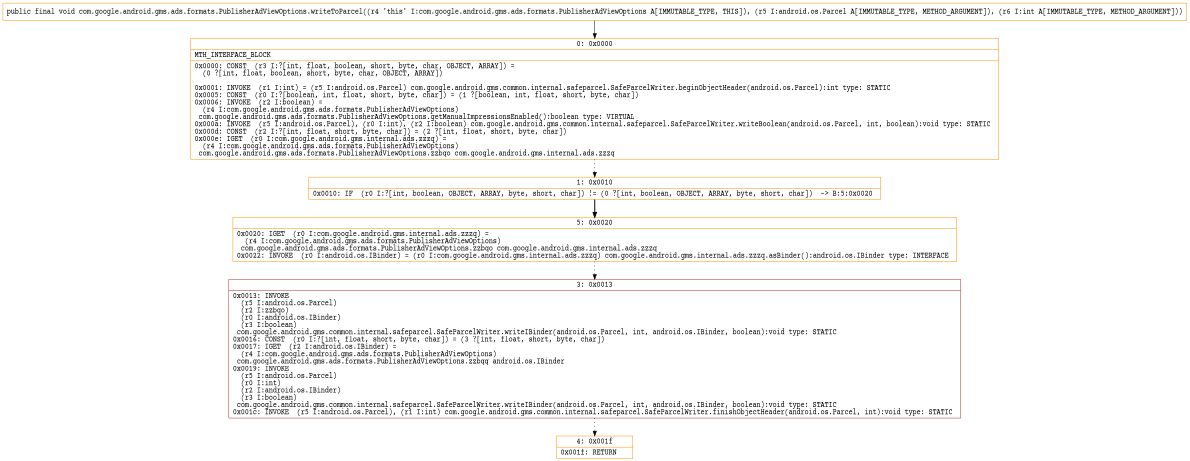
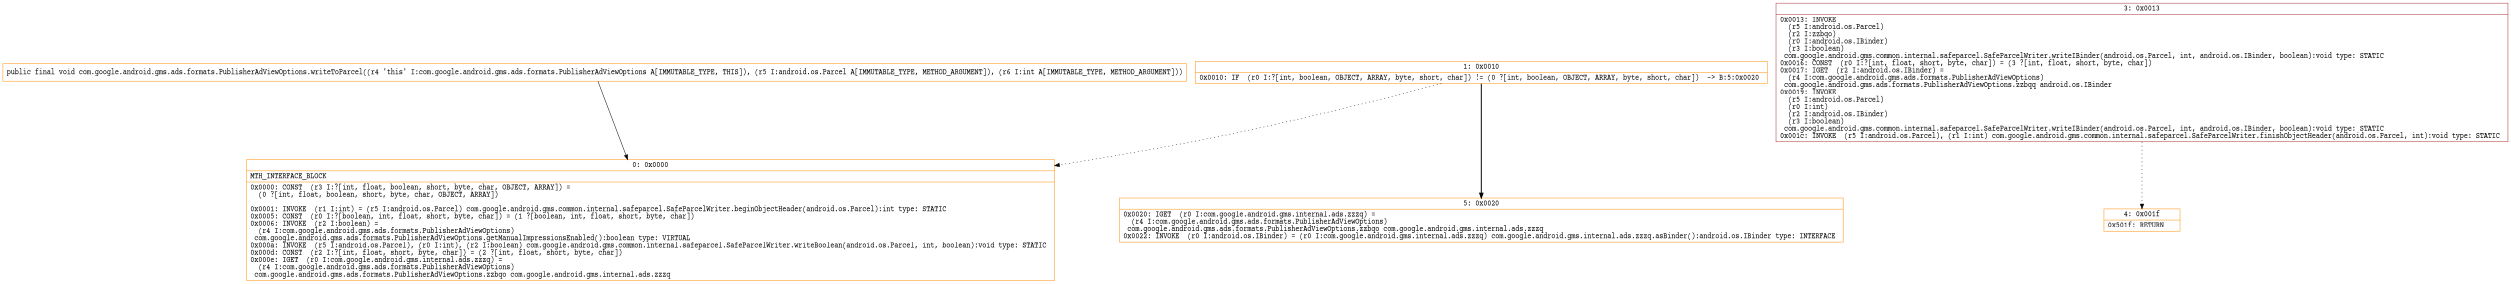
  digraph {
    fontname="Courier Prime"
    node [color=darkorange fontname="Courier Prime" shape=record]
    edge [fontname="Courier Prime" style=dotted]
    n1 [label="{0\:\ 0x0000|MTH_INTERFACE_BLOCK\l|0x0000: CONST  (r3 I:?[int, float, boolean, short, byte, char, OBJECT, ARRAY]) = \l  (0 ?[int, float, boolean, short, byte, char, OBJECT, ARRAY])\l \l0x0001: INVOKE  (r1 I:int) = (r5 I:android.os.Parcel) com.google.android.gms.common.internal.safeparcel.SafeParcelWriter.beginObjectHeader(android.os.Parcel):int type: STATIC \l0x0005: CONST  (r0 I:?[boolean, int, float, short, byte, char]) = (1 ?[boolean, int, float, short, byte, char]) \l0x0006: INVOKE  (r2 I:boolean) = \l  (r4 I:com.google.android.gms.ads.formats.PublisherAdViewOptions)\l com.google.android.gms.ads.formats.PublisherAdViewOptions.getManualImpressionsEnabled():boolean type: VIRTUAL \l0x000a: INVOKE  (r5 I:android.os.Parcel), (r0 I:int), (r2 I:boolean) com.google.android.gms.common.internal.safeparcel.SafeParcelWriter.writeBoolean(android.os.Parcel, int, boolean):void type: STATIC \l0x000d: CONST  (r2 I:?[int, float, short, byte, char]) = (2 ?[int, float, short, byte, char]) \l0x000e: IGET  (r0 I:com.google.android.gms.internal.ads.zzzq) = \l  (r4 I:com.google.android.gms.ads.formats.PublisherAdViewOptions)\l com.google.android.gms.ads.formats.PublisherAdViewOptions.zzbqo com.google.android.gms.internal.ads.zzzq \l}"]
    n2 [label="{1\:\ 0x0010|0x0010: IF  (r0 I:?[int, boolean, OBJECT, ARRAY, byte, short, char]) != (0 ?[int, boolean, OBJECT, ARRAY, byte, short, char])  \-\> B:5:0x0020 \l}"]
    n3 [label="{5\:\ 0x0020|0x0020: IGET  (r0 I:com.google.android.gms.internal.ads.zzzq) = \l  (r4 I:com.google.android.gms.ads.formats.PublisherAdViewOptions)\l com.google.android.gms.ads.formats.PublisherAdViewOptions.zzbqo com.google.android.gms.internal.ads.zzzq \l0x0022: INVOKE  (r0 I:android.os.IBinder) = (r0 I:com.google.android.gms.internal.ads.zzzq) com.google.android.gms.internal.ads.zzzq.asBinder():android.os.IBinder type: INTERFACE \l}"]
    n4 [color=brown label="{3\:\ 0x0013|0x0013: INVOKE  \l  (r5 I:android.os.Parcel)\l  (r2 I:zzbqo)\l  (r0 I:android.os.IBinder)\l  (r3 I:boolean)\l com.google.android.gms.common.internal.safeparcel.SafeParcelWriter.writeIBinder(android.os.Parcel, int, android.os.IBinder, boolean):void type: STATIC \l0x0016: CONST  (r0 I:?[int, float, short, byte, char]) = (3 ?[int, float, short, byte, char]) \l0x0017: IGET  (r2 I:android.os.IBinder) = \l  (r4 I:com.google.android.gms.ads.formats.PublisherAdViewOptions)\l com.google.android.gms.ads.formats.PublisherAdViewOptions.zzbqq android.os.IBinder \l0x0019: INVOKE  \l  (r5 I:android.os.Parcel)\l  (r0 I:int)\l  (r2 I:android.os.IBinder)\l  (r3 I:boolean)\l com.google.android.gms.common.internal.safeparcel.SafeParcelWriter.writeIBinder(android.os.Parcel, int, android.os.IBinder, boolean):void type: STATIC \l0x001c: INVOKE  (r5 I:android.os.Parcel), (r1 I:int) com.google.android.gms.common.internal.safeparcel.SafeParcelWriter.finishObjectHeader(android.os.Parcel, int):void type: STATIC \l}"]
-   n5 [label="{4\:\ 0x001f|0x001f: RETURN   \l}"]
+   n5 [label="{4\:\ 0x001f|0x501f: RETURN   \l}"]
    n6 [label="{public final void com.google.android.gms.ads.formats.PublisherAdViewOptions.writeToParcel((r4 'this' I:com.google.android.gms.ads.formats.PublisherAdViewOptions A[IMMUTABLE_TYPE, THIS]), (r5 I:android.os.Parcel A[IMMUTABLE_TYPE, METHOD_ARGUMENT]), (r6 I:int A[IMMUTABLE_TYPE, METHOD_ARGUMENT])) }"]
-   n1 -> n2
+   n2 -> n1
    n2 -> n3 [style=bold]
-   n3 -> n4
    n4 -> n5
    n6 -> n1 [style=solid]
  }
